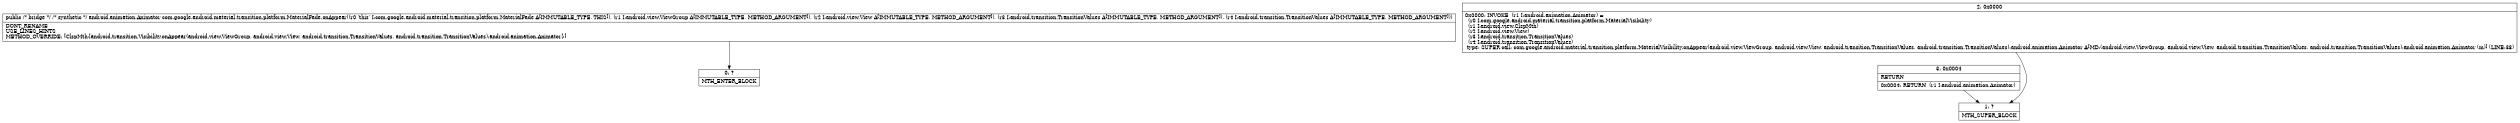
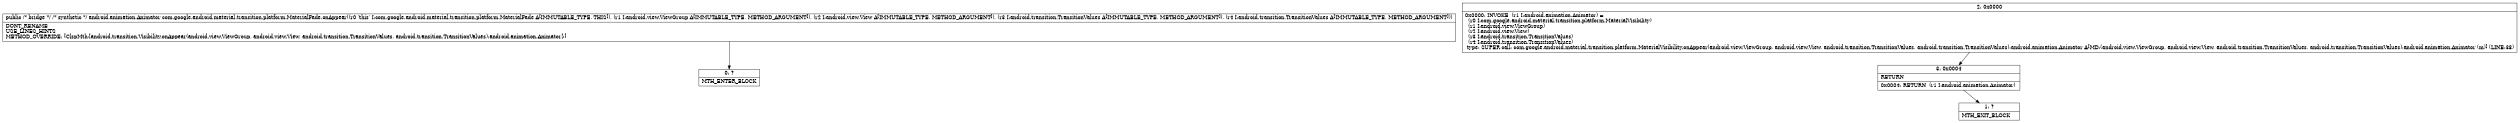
  digraph {
    node [shape=record]
    n1 [label="{0\:\ ?|MTH_ENTER_BLOCK\l}"]
-   n2 [label="{2\:\ 0x0000|0x0000: INVOKE  (r1 I:android.animation.Animator) = \l  (r0 I:com.google.android.material.transition.platform.MaterialVisibility)\l  (r1 I:android.view.ClspMth)\l  (r2 I:android.view.View)\l  (r3 I:android.transition.TransitionValues)\l  (r4 I:android.transition.TransitionValues)\l type: SUPER call: com.google.android.material.transition.platform.MaterialVisibility.onAppear(android.view.ViewGroup, android.view.View, android.transition.TransitionValues, android.transition.TransitionValues):android.animation.Animator A[MD:(android.view.ViewGroup, android.view.View, android.transition.TransitionValues, android.transition.TransitionValues):android.animation.Animator (m)] (LINE:38)\l}"]
+   n2 [label="{2\:\ 0x0000|0x0000: INVOKE  (r1 I:android.animation.Animator) = \l  (r0 I:com.google.android.material.transition.platform.MaterialVisibility)\l  (r1 I:android.view.ViewGroup)\l  (r2 I:android.view.View)\l  (r3 I:android.transition.TransitionValues)\l  (r4 I:android.transition.TransitionValues)\l type: SUPER call: com.google.android.material.transition.platform.MaterialVisibility.onAppear(android.view.ViewGroup, android.view.View, android.transition.TransitionValues, android.transition.TransitionValues):android.animation.Animator A[MD:(android.view.ViewGroup, android.view.View, android.transition.TransitionValues, android.transition.TransitionValues):android.animation.Animator (m)] (LINE:38)\l}"]
    n3 [label="{3\:\ 0x0004|RETURN\l|0x0004: RETURN  (r1 I:android.animation.Animator) \l}"]
-   n4 [label="{1\:\ ?|MTH_SUPER_BLOCK\l}"]
+   n4 [label="{1\:\ ?|MTH_EXIT_BLOCK\l}"]
    n5 [label="{public \/* bridge *\/ \/* synthetic *\/ android.animation.Animator com.google.android.material.transition.platform.MaterialFade.onAppear((r0 'this' I:com.google.android.material.transition.platform.MaterialFade A[IMMUTABLE_TYPE, THIS]), (r1 I:android.view.ViewGroup A[IMMUTABLE_TYPE, METHOD_ARGUMENT]), (r2 I:android.view.View A[IMMUTABLE_TYPE, METHOD_ARGUMENT]), (r3 I:android.transition.TransitionValues A[IMMUTABLE_TYPE, METHOD_ARGUMENT]), (r4 I:android.transition.TransitionValues A[IMMUTABLE_TYPE, METHOD_ARGUMENT]))  | DONT_RENAME\lUSE_LINES_HINTS\lMETHOD_OVERRIDE: [ClspMth\{android.transition.Visibility.onAppear(android.view.ViewGroup, android.view.View, android.transition.TransitionValues, android.transition.TransitionValues):android.animation.Animator\}]\l}"]
-   n2 -> n4
+   n2 -> n3
    n3 -> n4
    n5 -> n1
  }
